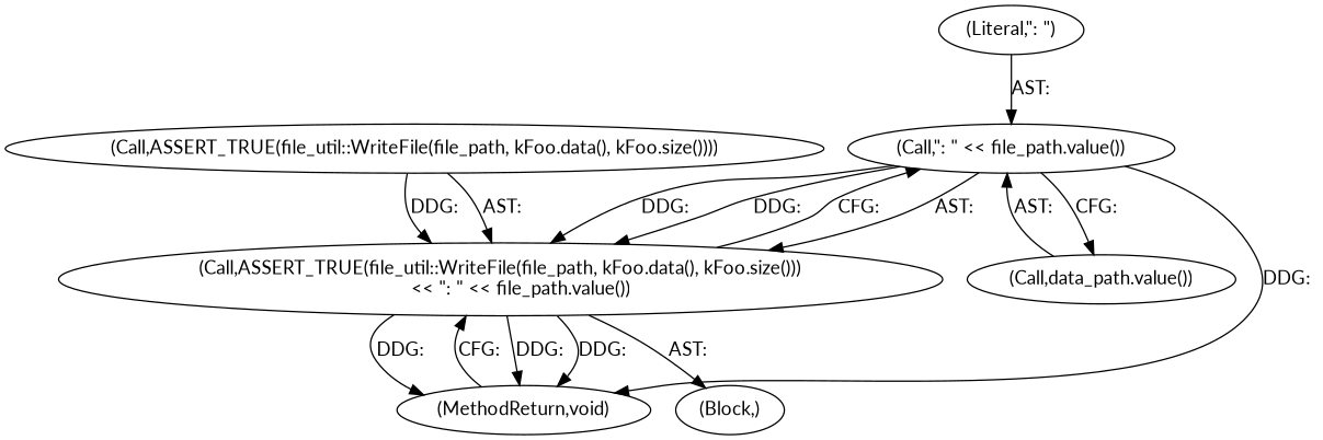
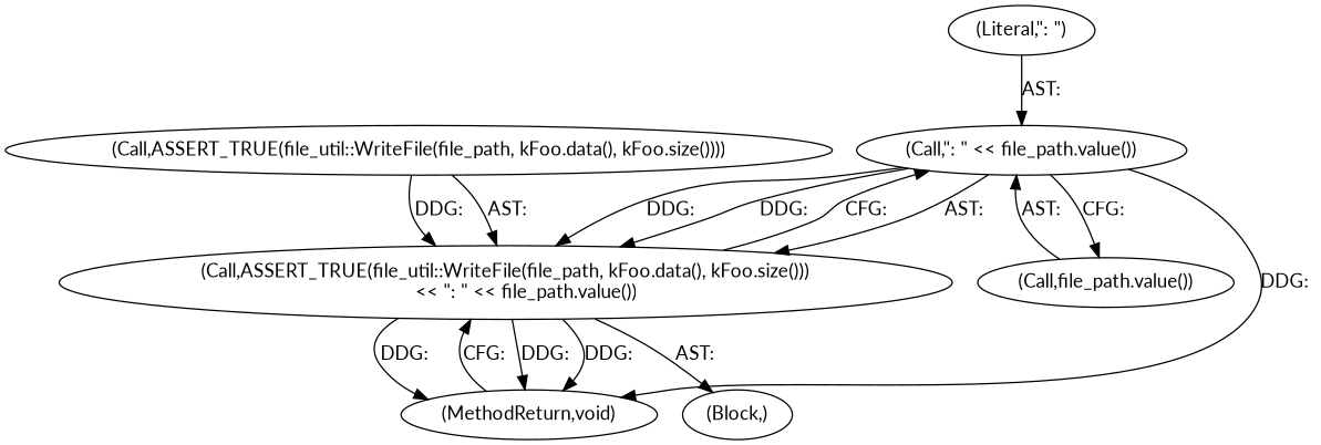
  digraph {
    fontname=Lato
    node [fontname=Lato]
    edge [fontname=Lato]
    n1 [label="(Call,\": \" << file_path.value())"]
    n2 [label="(Call,ASSERT_TRUE(file_util::WriteFile(file_path, kFoo.data(), kFoo.size()))\n        << \": \" << file_path.value())"]
-   n3 [label="(Call,data_path.value())"]
+   n3 [label="(Call,file_path.value())"]
    n4 [label="(MethodReturn,void)"]
    n5 [label="(Block,)"]
    n6 [label="(Literal,\": \")"]
    n7 [label="(Call,ASSERT_TRUE(file_util::WriteFile(file_path, kFoo.data(), kFoo.size())))"]
    n1 -> n2 [label="AST: "]
    n1 -> n2 [label="DDG: "]
    n1 -> n2 [label="DDG: "]
    n1 -> n3 [label="CFG: "]
    n1 -> n4 [label="DDG: "]
    n2 -> n1 [label="CFG: "]
    n2 -> n4 [label="DDG: "]
    n2 -> n4 [label="DDG: "]
    n2 -> n4 [label="DDG: "]
    n2 -> n5 [label="AST: "]
    n3 -> n1 [label="AST: "]
    n4 -> n2 [label="CFG: "]
    n6 -> n1 [label="AST: "]
    n7 -> n2 [label="AST: "]
    n7 -> n2 [label="DDG: "]
  }
